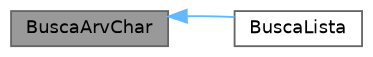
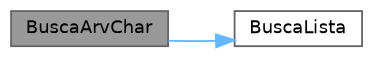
  digraph {
    rankdir=LR
    node [fontname=Helvetica fontsize=10 shape=box style=filled]
    n1 [color=gray40 fillcolor=grey60 fontcolor=black height=0.2 label=BuscaArvChar width=0.4]
    n2 [color=grey40 fillcolor=white height=0.2 label=BuscaLista width=0.4]
-   n2 -> n1 [color=steelblue1 fontname=Helvetica fontsize=10 labelfontname=Helvetica labelfontsize=10 style=solid]
+   n1 -> n2 [color=steelblue1 fontname=Helvetica fontsize=10 labelfontname=Helvetica labelfontsize=10 style=solid]
  }
